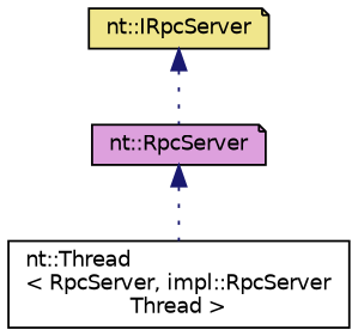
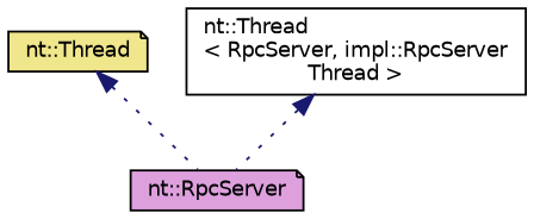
  digraph {
    node [color=black fontname=Helvetica fontsize=10 shape=note style=filled]
    edge [color=midnightblue dir=back fontname=Helvetica fontsize=10 labelfontname=Helvetica labelfontsize=10 style=dotted]
    n1 [fillcolor=plum fontcolor=black height=0.2 label="nt::RpcServer" width=0.4]
-   n2 [fillcolor=khaki height=0.2 label="nt::IRpcServer" width=0.4]
+   n2 [fillcolor=khaki height=0.2 label="nt::Thread" width=0.4]
    n3 [fillcolor=white height=0.2 label="nt::Thread\l\< RpcServer, impl::RpcServer\lThread \>" shape=box width=0.4]
    n2 -> n1
-   n1 -> n3
+   n3 -> n1
  }
